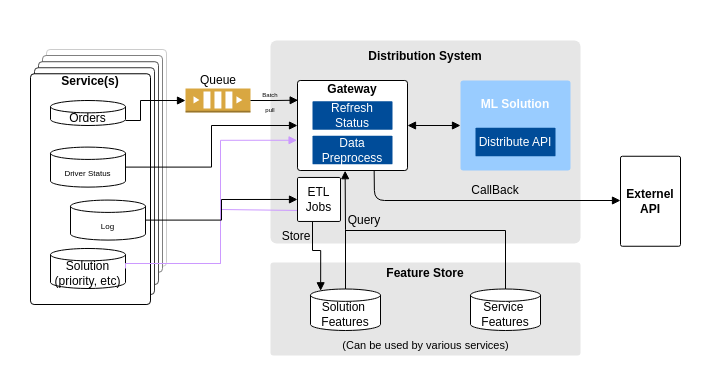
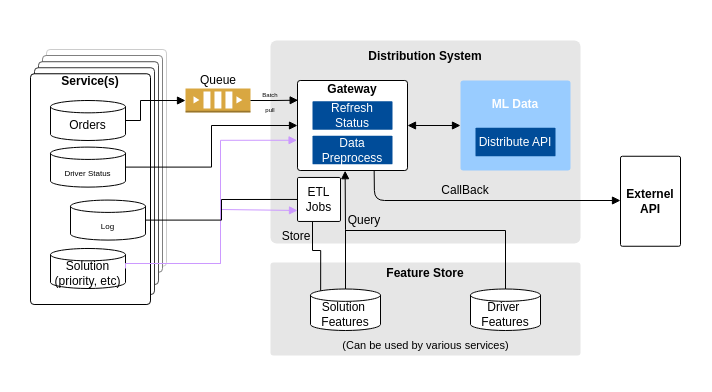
  <mxCell id="0" />
  <mxCell id="1" parent="0" />
  <mxCell id="2" value="" style="rounded=0;whiteSpace=wrap;html=1;fillColor=#FFFFFF;strokeColor=none;" parent="1" vertex="1"><mxGeometry x="20" y="20" width="670" height="350" as="geometry" /></mxCell>
  <mxCell id="3" value="" style="group" parent="1" vertex="1" connectable="0"><mxGeometry x="30" y="35" width="314" height="310" as="geometry" /></mxCell>
  <mxCell id="4" value="" style="group" parent="3" vertex="1" connectable="0"><mxGeometry width="314" height="310" as="geometry" /></mxCell>
  <mxCell id="5" value="" style="rounded=1;whiteSpace=wrap;html=1;arcSize=3;strokeColor=#CCCCCC;" parent="4" vertex="1"><mxGeometry x="16" y="14" width="120" height="216.735" as="geometry" /></mxCell>
  <mxCell id="6" value="" style="rounded=1;whiteSpace=wrap;html=1;arcSize=3;strokeColor=#808080;" parent="4" vertex="1"><mxGeometry x="12" y="20" width="120" height="216.735" as="geometry" /></mxCell>
  <mxCell id="7" value="" style="rounded=1;whiteSpace=wrap;html=1;arcSize=3;strokeColor=#4D4D4D;" parent="4" vertex="1"><mxGeometry x="8" y="26.22" width="120" height="222.78" as="geometry" /></mxCell>
  <mxCell id="8" value="" style="rounded=1;whiteSpace=wrap;html=1;arcSize=3;strokeColor=#333333;" parent="4" vertex="1"><mxGeometry x="4" y="32.24" width="120" height="226.76" as="geometry" /></mxCell>
  <mxCell id="9" value="&lt;b&gt;Service(s)&lt;br&gt;&lt;br&gt;&lt;br&gt;&lt;br&gt;&lt;br&gt;&lt;br&gt;&lt;br&gt;&lt;br&gt;&lt;br&gt;&lt;br&gt;&lt;br&gt;&lt;br&gt;&lt;br&gt;&lt;br&gt;&lt;br&gt;&lt;br&gt;&lt;/b&gt;" style="rounded=1;whiteSpace=wrap;html=1;arcSize=3;" parent="4" vertex="1"><mxGeometry y="38.27" width="120" height="230.73" as="geometry" /></mxCell>
  <mxCell id="10" value="Solution&lt;br&gt;(priority, etc)" style="shape=cylinder3;whiteSpace=wrap;html=1;boundedLbl=1;backgroundOutline=1;size=6.167;" parent="4" vertex="1"><mxGeometry x="20" y="212.98" width="75" height="40.02" as="geometry" /></mxCell>
  <mxCell id="11" value="&lt;font style=&quot;font-size: 8px&quot;&gt;Driver Status&lt;/font&gt;" style="shape=cylinder3;whiteSpace=wrap;html=1;boundedLbl=1;backgroundOutline=1;size=6.167;" parent="4" vertex="1"><mxGeometry x="20" y="111.6" width="75" height="40.02" as="geometry" /></mxCell>
  <mxCell id="12" value="" style="outlineConnect=0;dashed=0;verticalLabelPosition=bottom;verticalAlign=top;align=center;html=1;shape=mxgraph.aws3.queue;fillColor=#D9A741;gradientColor=none;" parent="4" vertex="1"><mxGeometry x="155" y="53" width="65" height="24" as="geometry" /></mxCell>
  <mxCell id="13" value="Queue" style="text;html=1;strokeColor=none;fillColor=none;align=center;verticalAlign=middle;whiteSpace=wrap;rounded=0;" parent="4" vertex="1"><mxGeometry x="167.5" y="35" width="40" height="20" as="geometry" /></mxCell>
  <mxCell id="14" value="&lt;font style=&quot;font-size: 8px&quot;&gt;Log&lt;/font&gt;" style="shape=cylinder3;whiteSpace=wrap;html=1;boundedLbl=1;backgroundOutline=1;size=6.167;" parent="4" vertex="1"><mxGeometry x="40" y="164.59" width="75" height="40" as="geometry" /></mxCell>
- <mxCell id="15" value="Orders" style="shape=cylinder3;whiteSpace=wrap;html=1;boundedLbl=1;backgroundOutline=1;size=6.167;" parent="4" vertex="1"><mxGeometry x="20" y="65" width="75" height="25" as="geometry" /></mxCell>
+ <mxCell id="15" value="Orders" style="shape=cylinder3;whiteSpace=wrap;html=1;boundedLbl=1;backgroundOutline=1;size=6.167;" parent="4" vertex="1"><mxGeometry x="20" y="65" width="75" height="40" as="geometry" /></mxCell>
  <mxCell id="16" value="" style="edgeStyle=orthogonalEdgeStyle;rounded=0;orthogonalLoop=1;jettySize=auto;html=1;entryX=0;entryY=0.5;entryDx=0;entryDy=0;entryPerimeter=0;endArrow=block;endFill=1;" parent="4" source="15" target="12" edge="1"><mxGeometry relative="1" as="geometry"><mxPoint x="150" y="65" as="targetPoint" /><Array as="points"><mxPoint x="110" y="85" /><mxPoint x="110" y="65" /></Array></mxGeometry></mxCell>
  <mxCell id="17" value="&lt;b&gt;Feature Store&lt;br&gt;&lt;br&gt;&lt;br&gt;&lt;br&gt;&lt;br&gt;&lt;br&gt;&lt;/b&gt;" style="rounded=1;whiteSpace=wrap;html=1;arcSize=3;fillColor=#E6E6E6;strokeColor=none;" parent="1" vertex="1"><mxGeometry x="270" y="262" width="310" height="93" as="geometry" /></mxCell>
  <mxCell id="18" value="&lt;b&gt;Distribution System&lt;br&gt;&lt;/b&gt;&lt;br&gt;&lt;br&gt;&lt;br&gt;&lt;br&gt;&lt;br&gt;&lt;br&gt;&lt;br&gt;&lt;br&gt;&lt;br&gt;&lt;br&gt;&lt;br&gt;&lt;br&gt;" style="rounded=1;whiteSpace=wrap;html=1;arcSize=3;fillColor=#E6E6E6;strokeColor=none;" parent="1" vertex="1"><mxGeometry x="270" y="40" width="310" height="203" as="geometry" /></mxCell>
  <mxCell id="19" style="edgeStyle=orthogonalEdgeStyle;rounded=0;orthogonalLoop=1;jettySize=auto;html=1;exitX=1;exitY=0.5;exitDx=0;exitDy=0;exitPerimeter=0;strokeColor=#CC99FF;entryX=-0.004;entryY=0.664;entryDx=0;entryDy=0;entryPerimeter=0;endArrow=block;endFill=1;" parent="1" source="10" target="21" edge="1"><mxGeometry relative="1" as="geometry"><mxPoint x="290" y="138" as="targetPoint" /><Array as="points"><mxPoint x="220" y="263" /><mxPoint x="220" y="140" /></Array></mxGeometry></mxCell>
  <mxCell id="20" style="edgeStyle=orthogonalEdgeStyle;rounded=0;orthogonalLoop=1;jettySize=auto;html=1;endArrow=block;endFill=1;" parent="1" source="11" target="21" edge="1"><mxGeometry relative="1" as="geometry" /></mxCell>
  <mxCell id="21" value="&lt;b&gt;Gateway&lt;br&gt;&lt;/b&gt;&lt;br&gt;&lt;br&gt;&lt;br&gt;&lt;br&gt;&lt;br&gt;" style="whiteSpace=wrap;html=1;rounded=1;arcSize=3;" parent="1" vertex="1"><mxGeometry x="297" y="80" width="110" height="90" as="geometry" /></mxCell>
  <mxCell id="22" style="edgeStyle=orthogonalEdgeStyle;rounded=0;orthogonalLoop=1;jettySize=auto;html=1;strokeColor=#000000;exitX=0.5;exitY=0;exitDx=0;exitDy=0;exitPerimeter=0;endArrow=none;endFill=0;" parent="1" source="23" edge="1"><mxGeometry relative="1" as="geometry"><mxPoint x="500" y="288.5" as="sourcePoint" /><mxPoint x="345" y="230" as="targetPoint" /><Array as="points"><mxPoint x="505" y="230" /><mxPoint x="345" y="230" /></Array></mxGeometry></mxCell>
- <mxCell id="23" value="Service&amp;nbsp; Features" style="shape=cylinder3;whiteSpace=wrap;html=1;boundedLbl=1;backgroundOutline=1;size=6.167;" parent="1" vertex="1"><mxGeometry x="470" y="288.5" width="70" height="41.5" as="geometry" /></mxCell>
+ <mxCell id="23" value="Driver&amp;nbsp; Features" style="shape=cylinder3;whiteSpace=wrap;html=1;boundedLbl=1;backgroundOutline=1;size=6.167;" parent="1" vertex="1"><mxGeometry x="470" y="288.5" width="70" height="41.5" as="geometry" /></mxCell>
  <mxCell id="24" style="edgeStyle=orthogonalEdgeStyle;rounded=0;orthogonalLoop=1;jettySize=auto;html=1;strokeColor=#000000;entryX=0.433;entryY=1.002;entryDx=0;entryDy=0;entryPerimeter=0;endArrow=block;endFill=1;" parent="1" source="25" target="21" edge="1"><mxGeometry relative="1" as="geometry"><Array as="points" /></mxGeometry></mxCell>
  <mxCell id="25" value="Solution&amp;nbsp; Features" style="shape=cylinder3;whiteSpace=wrap;html=1;boundedLbl=1;backgroundOutline=1;size=6.167;" parent="1" vertex="1"><mxGeometry x="310" y="288.5" width="70" height="41.5" as="geometry" /></mxCell>
  <mxCell id="26" style="edgeStyle=orthogonalEdgeStyle;rounded=0;orthogonalLoop=1;jettySize=auto;html=1;entryX=0;entryY=0.5;entryDx=0;entryDy=0;exitX=1;exitY=0.5;exitDx=0;exitDy=0;startArrow=block;startFill=1;endArrow=block;endFill=1;" parent="1" source="21" target="27" edge="1"><mxGeometry relative="1" as="geometry"><mxPoint x="440" y="127" as="sourcePoint" /></mxGeometry></mxCell>
- <mxCell id="27" value="&lt;font color=&quot;#ffffff&quot;&gt;&lt;b&gt;ML Solution&lt;/b&gt;&lt;br&gt;&lt;br&gt;&lt;br&gt;&lt;br&gt;&lt;/font&gt;" style="rounded=1;whiteSpace=wrap;html=1;arcSize=3;fillColor=#99CCFF;strokeColor=none;" parent="1" vertex="1"><mxGeometry x="460" y="80" width="110" height="90" as="geometry" /></mxCell>
- <mxCell id="28" style="edgeStyle=orthogonalEdgeStyle;rounded=0;orthogonalLoop=1;jettySize=auto;html=1;entryX=0;entryY=0.75;entryDx=0;entryDy=0;strokeColor=#CC99FF;endArrow=none;endFill=1;" parent="1" source="10" target="30" edge="1"><mxGeometry relative="1" as="geometry"><Array as="points"><mxPoint x="220" y="263" /><mxPoint x="220" y="209" /><mxPoint x="297" y="209" /></Array></mxGeometry></mxCell>
- <mxCell id="29" style="edgeStyle=orthogonalEdgeStyle;rounded=0;orthogonalLoop=1;jettySize=auto;html=1;entryX=0.145;entryY=0;entryDx=0;entryDy=1.788;entryPerimeter=0;endArrow=block;endFill=1;strokeColor=#000000;" parent="1" source="30" target="25" edge="1"><mxGeometry relative="1" as="geometry"><Array as="points"><mxPoint x="312" y="250" /><mxPoint x="320" y="250" /></Array></mxGeometry></mxCell>
+ <mxCell id="27" value="&lt;font color=&quot;#ffffff&quot;&gt;&lt;b&gt;ML Data&lt;/b&gt;&lt;br&gt;&lt;br&gt;&lt;br&gt;&lt;br&gt;&lt;/font&gt;" style="rounded=1;whiteSpace=wrap;html=1;arcSize=3;fillColor=#99CCFF;strokeColor=none;" parent="1" vertex="1"><mxGeometry x="460" y="80" width="110" height="90" as="geometry" /></mxCell>
+ <mxCell id="28" style="edgeStyle=orthogonalEdgeStyle;rounded=0;orthogonalLoop=1;jettySize=auto;html=1;entryX=0;entryY=0.75;entryDx=0;entryDy=0;strokeColor=#CC99FF;endArrow=block;endFill=1;" parent="1" source="10" target="30" edge="1"><mxGeometry relative="1" as="geometry"><Array as="points"><mxPoint x="220" y="263" /><mxPoint x="220" y="209" /><mxPoint x="297" y="209" /></Array></mxGeometry></mxCell>
+ <mxCell id="29" style="edgeStyle=orthogonalEdgeStyle;rounded=0;orthogonalLoop=1;jettySize=auto;html=1;entryX=0.145;entryY=0;entryDx=0;entryDy=1.788;entryPerimeter=0;endArrow=none;endFill=1;strokeColor=#000000;" parent="1" source="30" target="25" edge="1"><mxGeometry relative="1" as="geometry"><Array as="points"><mxPoint x="312" y="250" /><mxPoint x="320" y="250" /></Array></mxGeometry></mxCell>
  <mxCell id="30" value="ETL&lt;br&gt;Jobs" style="whiteSpace=wrap;html=1;rounded=1;arcSize=3;" parent="1" vertex="1"><mxGeometry x="297" y="176.96" width="43" height="44" as="geometry" /></mxCell>
- <mxCell id="31" style="edgeStyle=orthogonalEdgeStyle;rounded=0;orthogonalLoop=1;jettySize=auto;html=1;entryX=0;entryY=0.5;entryDx=0;entryDy=0;endArrow=block;endFill=1;" parent="1" source="14" target="30" edge="1"><mxGeometry relative="1" as="geometry" /></mxCell>
+ <mxCell id="31" style="edgeStyle=orthogonalEdgeStyle;rounded=0;orthogonalLoop=1;jettySize=auto;html=1;entryX=0;entryY=0.5;entryDx=0;entryDy=0;endArrow=none;endFill=1;" parent="1" source="14" target="30" edge="1"><mxGeometry relative="1" as="geometry" /></mxCell>
  <mxCell id="32" value="&lt;span style=&quot;color: rgb(255 , 255 , 255) ; font-family: &amp;#34;helvetica&amp;#34;&quot;&gt;Distribute API&lt;/span&gt;&lt;font color=&quot;#ffffff&quot;&gt;&lt;br&gt;&lt;/font&gt;" style="rounded=1;whiteSpace=wrap;html=1;arcSize=3;fillColor=#004C99;strokeColor=none;" parent="1" vertex="1"><mxGeometry x="475" y="127.25" width="80" height="28.5" as="geometry" /></mxCell>
  <mxCell id="33" value="&lt;font style=&quot;font-size: 11px ; line-height: 60%&quot;&gt;(Can be used by various services)&lt;/font&gt;" style="text;html=1;strokeColor=none;fillColor=none;align=center;verticalAlign=middle;whiteSpace=wrap;rounded=0;" parent="1" vertex="1"><mxGeometry x="332.5" y="335" width="185" height="20" as="geometry" /></mxCell>
  <mxCell id="34" style="edgeStyle=orthogonalEdgeStyle;rounded=0;orthogonalLoop=1;jettySize=auto;html=1;endArrow=block;endFill=1;strokeColor=#000000;entryX=0.006;entryY=0.219;entryDx=0;entryDy=0;entryPerimeter=0;" parent="1" source="12" target="21" edge="1"><mxGeometry relative="1" as="geometry"><mxPoint x="290" y="100" as="targetPoint" /></mxGeometry></mxCell>
  <mxCell id="35" value="&lt;font face=&quot;helvetica&quot; color=&quot;#ffffff&quot;&gt;Refresh&lt;br&gt;Status&lt;br&gt;&lt;/font&gt;" style="rounded=1;whiteSpace=wrap;html=1;arcSize=3;fillColor=#004C99;strokeColor=none;" parent="1" vertex="1"><mxGeometry x="312" y="100.75" width="80" height="28.5" as="geometry" /></mxCell>
  <mxCell id="36" value="&lt;span style=&quot;color: rgb(255 , 255 , 255) ; font-family: &amp;#34;helvetica&amp;#34;&quot;&gt;Data Preprocess&lt;/span&gt;&lt;font face=&quot;helvetica&quot; color=&quot;#ffffff&quot;&gt;&lt;br&gt;&lt;/font&gt;" style="rounded=1;whiteSpace=wrap;html=1;arcSize=3;fillColor=#004C99;strokeColor=none;" parent="1" vertex="1"><mxGeometry x="312" y="135.25" width="80" height="28.5" as="geometry" /></mxCell>
  <mxCell id="37" value="&lt;p&gt;&lt;font style=&quot;font-size: 6px&quot;&gt;&lt;font&gt;Batch&lt;br&gt;&lt;/font&gt;&lt;font&gt;pull&lt;/font&gt;&lt;/font&gt;&lt;/p&gt;" style="text;html=1;strokeColor=none;fillColor=none;align=center;verticalAlign=middle;whiteSpace=wrap;rounded=0;" parent="1" vertex="1"><mxGeometry x="250" y="90" width="40" height="20" as="geometry" /></mxCell>
  <mxCell id="38" value="" style="endArrow=block;html=1;strokeColor=#000000;exitX=0.697;exitY=1.002;exitDx=0;exitDy=0;exitPerimeter=0;endFill=1;" parent="1" source="21" edge="1"><mxGeometry width="50" height="50" relative="1" as="geometry"><mxPoint x="350" y="280" as="sourcePoint" /><mxPoint x="620" y="200" as="targetPoint" /><Array as="points"><mxPoint x="374" y="200" /></Array></mxGeometry></mxCell>
- <mxCell id="39" value="CallBack" style="text;html=1;strokeColor=none;fillColor=none;align=center;verticalAlign=middle;whiteSpace=wrap;rounded=0;" parent="1" vertex="1"><mxGeometry x="475" y="180" width="40" height="20" as="geometry" /></mxCell>
+ <mxCell id="39" value="CallBack" style="text;html=1;strokeColor=none;fillColor=none;align=center;verticalAlign=middle;whiteSpace=wrap;rounded=0;" parent="1" vertex="1"><mxGeometry x="445" y="180" width="40" height="20" as="geometry" /></mxCell>
  <mxCell id="40" value="&lt;b&gt;Externel API&lt;/b&gt;" style="whiteSpace=wrap;html=1;rounded=1;arcSize=3;" parent="1" vertex="1"><mxGeometry x="620" y="155.75" width="60" height="90" as="geometry" /></mxCell>
  <mxCell id="41" value="Query" style="text;html=1;strokeColor=none;fillColor=none;align=center;verticalAlign=middle;whiteSpace=wrap;rounded=0;" parent="1" vertex="1"><mxGeometry x="344" y="210" width="40" height="20" as="geometry" /></mxCell>
  <mxCell id="42" value="Store" style="text;html=1;strokeColor=none;fillColor=none;align=center;verticalAlign=middle;whiteSpace=wrap;rounded=0;" parent="1" vertex="1"><mxGeometry x="276" y="225.75" width="40" height="20" as="geometry" /></mxCell>
